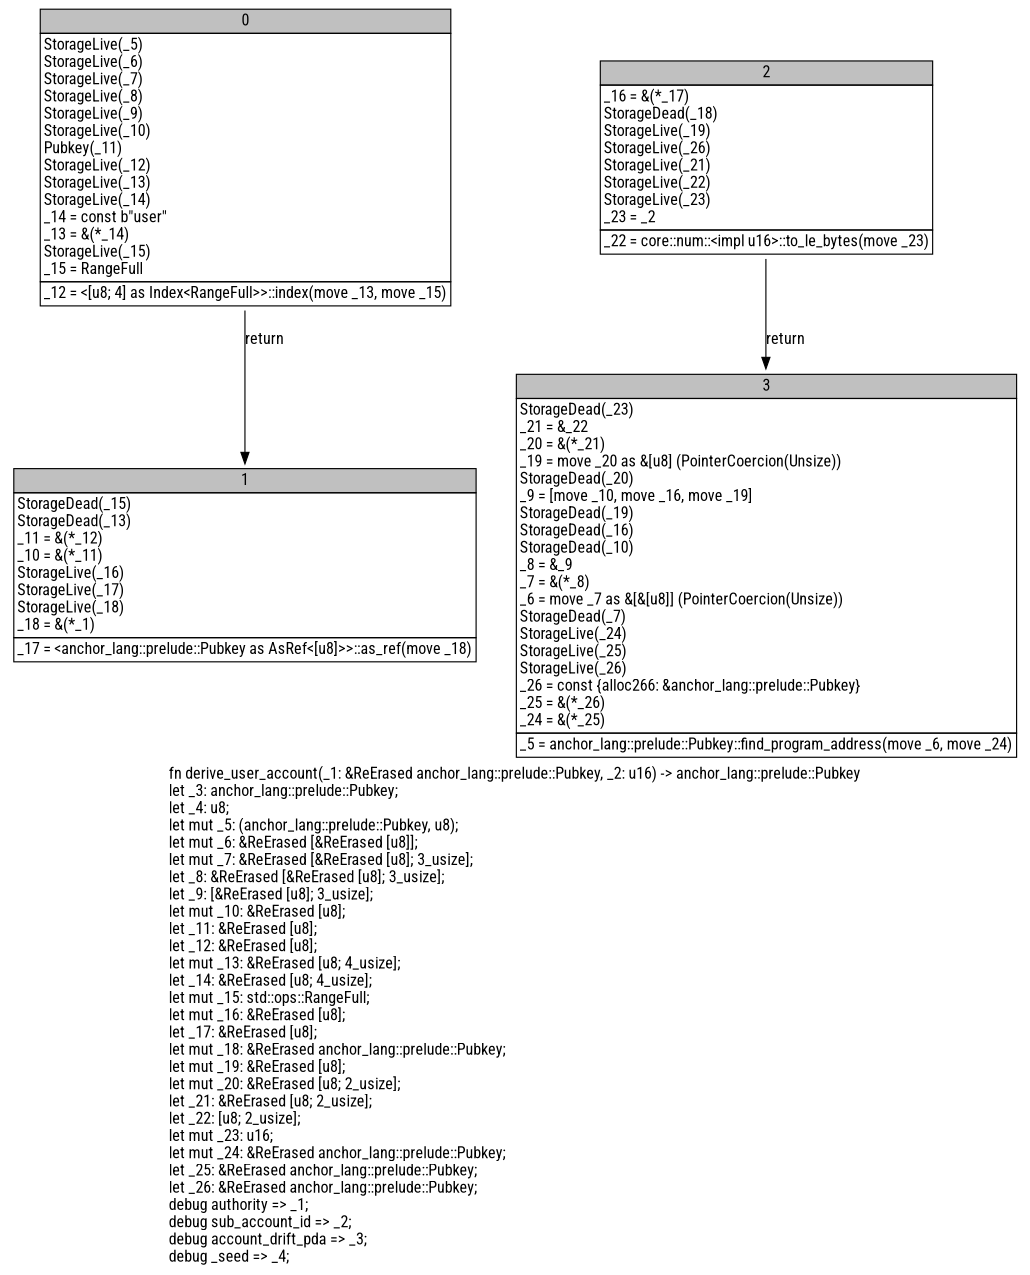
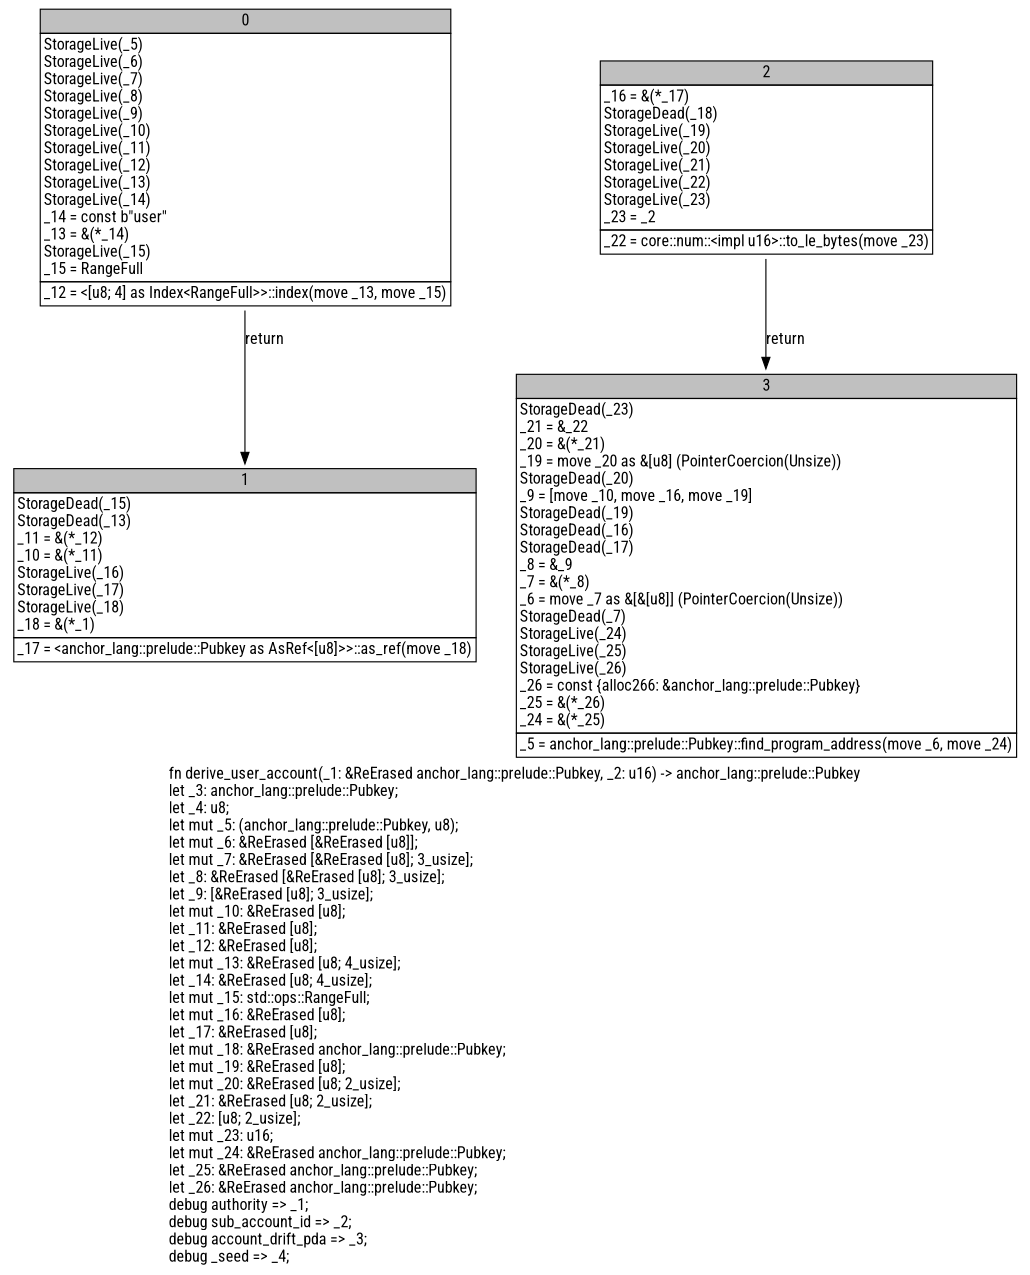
  digraph {
    fontname="Roboto Condensed"
    label=<fn derive_user_account(_1: &amp;ReErased anchor_lang::prelude::Pubkey, _2: u16) -&gt; anchor_lang::prelude::Pubkey<br align="left"/>let _3: anchor_lang::prelude::Pubkey;<br align="left"/>let _4: u8;<br align="left"/>let mut _5: (anchor_lang::prelude::Pubkey, u8);<br align="left"/>let mut _6: &amp;ReErased [&amp;ReErased [u8]];<br align="left"/>let mut _7: &amp;ReErased [&amp;ReErased [u8]; 3_usize];<br align="left"/>let _8: &amp;ReErased [&amp;ReErased [u8]; 3_usize];<br align="left"/>let _9: [&amp;ReErased [u8]; 3_usize];<br align="left"/>let mut _10: &amp;ReErased [u8];<br align="left"/>let _11: &amp;ReErased [u8];<br align="left"/>let _12: &amp;ReErased [u8];<br align="left"/>let mut _13: &amp;ReErased [u8; 4_usize];<br align="left"/>let _14: &amp;ReErased [u8; 4_usize];<br align="left"/>let mut _15: std::ops::RangeFull;<br align="left"/>let mut _16: &amp;ReErased [u8];<br align="left"/>let _17: &amp;ReErased [u8];<br align="left"/>let mut _18: &amp;ReErased anchor_lang::prelude::Pubkey;<br align="left"/>let mut _19: &amp;ReErased [u8];<br align="left"/>let mut _20: &amp;ReErased [u8; 2_usize];<br align="left"/>let _21: &amp;ReErased [u8; 2_usize];<br align="left"/>let _22: [u8; 2_usize];<br align="left"/>let mut _23: u16;<br align="left"/>let mut _24: &amp;ReErased anchor_lang::prelude::Pubkey;<br align="left"/>let _25: &amp;ReErased anchor_lang::prelude::Pubkey;<br align="left"/>let _26: &amp;ReErased anchor_lang::prelude::Pubkey;<br align="left"/>debug authority =&gt; _1;<br align="left"/>debug sub_account_id =&gt; _2;<br align="left"/>debug account_drift_pda =&gt; _3;<br align="left"/>debug _seed =&gt; _4;<br align="left"/>>
    node [fontname="Roboto Condensed" shape=none]
    edge [fontname="Roboto Condensed"]
-   n1 [label=<<table border="0" cellborder="1" cellspacing="0"><tr><td bgcolor="gray" align="center" colspan="1">0</td></tr><tr><td align="left" balign="left">StorageLive(_5)<br/>StorageLive(_6)<br/>StorageLive(_7)<br/>StorageLive(_8)<br/>StorageLive(_9)<br/>StorageLive(_10)<br/>Pubkey(_11)<br/>StorageLive(_12)<br/>StorageLive(_13)<br/>StorageLive(_14)<br/>_14 = const b&quot;user&quot;<br/>_13 = &amp;(*_14)<br/>StorageLive(_15)<br/>_15 = RangeFull<br/></td></tr><tr><td align="left">_12 = &lt;[u8; 4] as Index&lt;RangeFull&gt;&gt;::index(move _13, move _15)</td></tr></table>>]
+   n1 [label=<<table border="0" cellborder="1" cellspacing="0"><tr><td bgcolor="gray" align="center" colspan="1">0</td></tr><tr><td align="left" balign="left">StorageLive(_5)<br/>StorageLive(_6)<br/>StorageLive(_7)<br/>StorageLive(_8)<br/>StorageLive(_9)<br/>StorageLive(_10)<br/>StorageLive(_11)<br/>StorageLive(_12)<br/>StorageLive(_13)<br/>StorageLive(_14)<br/>_14 = const b&quot;user&quot;<br/>_13 = &amp;(*_14)<br/>StorageLive(_15)<br/>_15 = RangeFull<br/></td></tr><tr><td align="left">_12 = &lt;[u8; 4] as Index&lt;RangeFull&gt;&gt;::index(move _13, move _15)</td></tr></table>>]
    n2 [label=<<table border="0" cellborder="1" cellspacing="0"><tr><td bgcolor="gray" align="center" colspan="1">1</td></tr><tr><td align="left" balign="left">StorageDead(_15)<br/>StorageDead(_13)<br/>_11 = &amp;(*_12)<br/>_10 = &amp;(*_11)<br/>StorageLive(_16)<br/>StorageLive(_17)<br/>StorageLive(_18)<br/>_18 = &amp;(*_1)<br/></td></tr><tr><td align="left">_17 = &lt;anchor_lang::prelude::Pubkey as AsRef&lt;[u8]&gt;&gt;::as_ref(move _18)</td></tr></table>>]
-   n3 [label=<<table border="0" cellborder="1" cellspacing="0"><tr><td bgcolor="gray" align="center" colspan="1">2</td></tr><tr><td align="left" balign="left">_16 = &amp;(*_17)<br/>StorageDead(_18)<br/>StorageLive(_19)<br/>StorageLive(_26)<br/>StorageLive(_21)<br/>StorageLive(_22)<br/>StorageLive(_23)<br/>_23 = _2<br/></td></tr><tr><td align="left">_22 = core::num::&lt;impl u16&gt;::to_le_bytes(move _23)</td></tr></table>>]
-   n4 [label=<<table border="0" cellborder="1" cellspacing="0"><tr><td bgcolor="gray" align="center" colspan="1">3</td></tr><tr><td align="left" balign="left">StorageDead(_23)<br/>_21 = &amp;_22<br/>_20 = &amp;(*_21)<br/>_19 = move _20 as &amp;[u8] (PointerCoercion(Unsize))<br/>StorageDead(_20)<br/>_9 = [move _10, move _16, move _19]<br/>StorageDead(_19)<br/>StorageDead(_16)<br/>StorageDead(_10)<br/>_8 = &amp;_9<br/>_7 = &amp;(*_8)<br/>_6 = move _7 as &amp;[&amp;[u8]] (PointerCoercion(Unsize))<br/>StorageDead(_7)<br/>StorageLive(_24)<br/>StorageLive(_25)<br/>StorageLive(_26)<br/>_26 = const {alloc266: &amp;anchor_lang::prelude::Pubkey}<br/>_25 = &amp;(*_26)<br/>_24 = &amp;(*_25)<br/></td></tr><tr><td align="left">_5 = anchor_lang::prelude::Pubkey::find_program_address(move _6, move _24)</td></tr></table>>]
+   n3 [label=<<table border="0" cellborder="1" cellspacing="0"><tr><td bgcolor="gray" align="center" colspan="1">2</td></tr><tr><td align="left" balign="left">_16 = &amp;(*_17)<br/>StorageDead(_18)<br/>StorageLive(_19)<br/>StorageLive(_20)<br/>StorageLive(_21)<br/>StorageLive(_22)<br/>StorageLive(_23)<br/>_23 = _2<br/></td></tr><tr><td align="left">_22 = core::num::&lt;impl u16&gt;::to_le_bytes(move _23)</td></tr></table>>]
+   n4 [label=<<table border="0" cellborder="1" cellspacing="0"><tr><td bgcolor="gray" align="center" colspan="1">3</td></tr><tr><td align="left" balign="left">StorageDead(_23)<br/>_21 = &amp;_22<br/>_20 = &amp;(*_21)<br/>_19 = move _20 as &amp;[u8] (PointerCoercion(Unsize))<br/>StorageDead(_20)<br/>_9 = [move _10, move _16, move _19]<br/>StorageDead(_19)<br/>StorageDead(_16)<br/>StorageDead(_17)<br/>_8 = &amp;_9<br/>_7 = &amp;(*_8)<br/>_6 = move _7 as &amp;[&amp;[u8]] (PointerCoercion(Unsize))<br/>StorageDead(_7)<br/>StorageLive(_24)<br/>StorageLive(_25)<br/>StorageLive(_26)<br/>_26 = const {alloc266: &amp;anchor_lang::prelude::Pubkey}<br/>_25 = &amp;(*_26)<br/>_24 = &amp;(*_25)<br/></td></tr><tr><td align="left">_5 = anchor_lang::prelude::Pubkey::find_program_address(move _6, move _24)</td></tr></table>>]
    n1 -> n2 [label=return]
    n3 -> n4 [label=return]
  }
